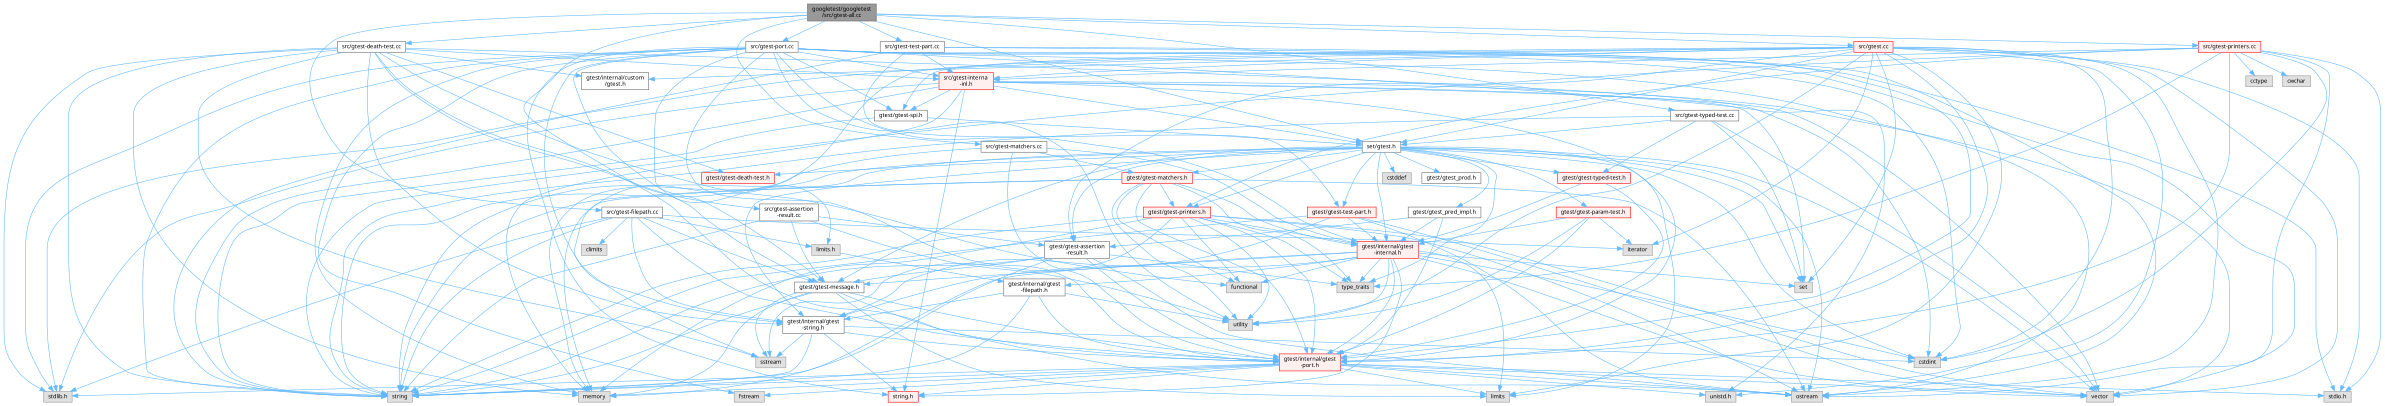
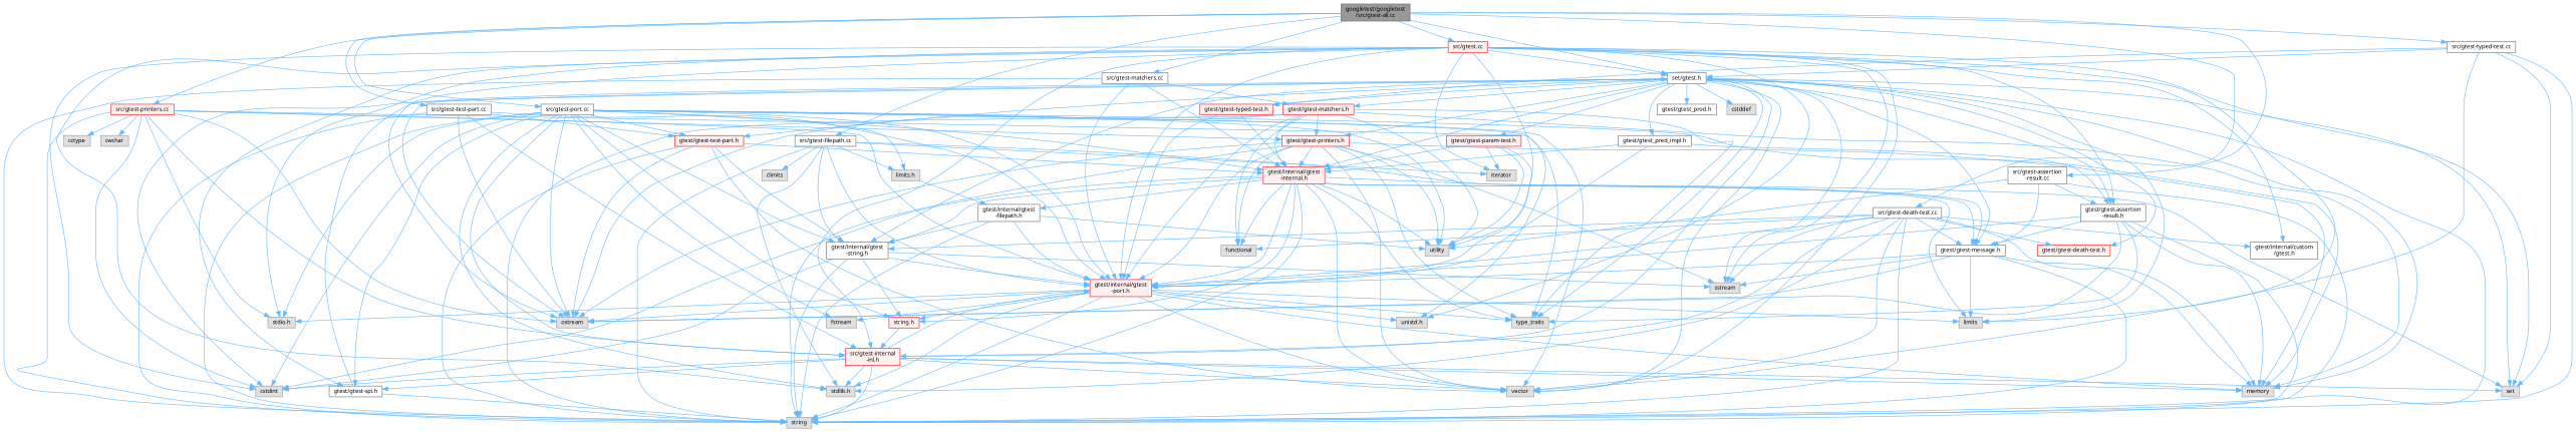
  digraph {
    fontname="Noto Sans"
    node [color=grey60 fillcolor="#E0E0E0" fontname="Noto Sans" fontsize=10 shape=box style=filled]
    edge [color=steelblue1 fontname="Noto Sans" fontsize=10 labelfontname=Helvetica labelfontsize=10 style=solid]
    n1 [color=gray40 fillcolor=grey60 fontcolor=black height=0.2 label="googletest/googletest\l/src/gtest-all.cc" width=0.4]
    n2 [color=grey40 fillcolor=white height=0.2 label="set/gtest.h" width=0.4]
    n3 [color=grey40 fillcolor=white height=0.2 label="src/gtest-assertion\l-result.cc" width=0.4]
    n4 [color=grey40 fillcolor=white height=0.2 label="src/gtest-death-test.cc" width=0.4]
    n5 [color=grey40 fillcolor=white height=0.2 label="src/gtest-filepath.cc" width=0.4]
    n6 [color=grey40 fillcolor=white height=0.2 label="src/gtest-matchers.cc" width=0.4]
    n7 [color=grey40 fillcolor=white height=0.2 label="src/gtest-port.cc" width=0.4]
    n8 [color=red fillcolor="#FFF0F0" height=0.2 label="src/gtest-printers.cc" width=0.4]
    n9 [color=grey40 fillcolor=white height=0.2 label="src/gtest-test-part.cc" width=0.4]
    n10 [color=grey40 fillcolor=white height=0.2 label="src/gtest-typed-test.cc" width=0.4]
    n11 [color=red fillcolor="#FFF0F0" height=0.2 label="src/gtest.cc" width=0.4]
    n12 [height=0.2 label=cstddef width=0.4]
    n13 [height=0.2 label=cstdint width=0.4]
    n14 [height=0.2 label=limits width=0.4]
    n15 [height=0.2 label=memory width=0.4]
    n16 [height=0.2 label=ostream width=0.4]
    n17 [height=0.2 label=set width=0.4]
    n18 [height=0.2 label=sstream width=0.4]
    n19 [height=0.2 label=string width=0.4]
    n20 [height=0.2 label=type_traits width=0.4]
    n21 [height=0.2 label=vector width=0.4]
    n22 [color=grey40 fillcolor=white height=0.2 label="gtest/gtest-assertion\l-result.h" width=0.4]
    n23 [color=grey40 fillcolor=white height=0.2 label="gtest/gtest-message.h" width=0.4]
    n24 [color=red fillcolor="#FFF0F0" height=0.2 label="gtest/gtest-death-test.h" width=0.4]
    n25 [color=red fillcolor="#FFF0F0" height=0.2 label="gtest/gtest-matchers.h" width=0.4]
    n26 [color=red fillcolor="#FFF0F0" height=0.2 label="gtest/gtest-printers.h" width=0.4]
    n27 [color=red fillcolor="#FFF0F0" height=0.2 label="gtest/internal/gtest\l-internal.h" width=0.4]
    n28 [color=grey40 fillcolor=white height=0.2 label="gtest/internal/gtest\l-string.h" width=0.4]
    n29 [color=red fillcolor="#FFF0F0" height=0.2 label="gtest/gtest-param-test.h" width=0.4]
    n30 [color=red fillcolor="#FFF0F0" height=0.2 label="gtest/gtest-test-part.h" width=0.4]
    n31 [color=red fillcolor="#FFF0F0" height=0.2 label="gtest/gtest-typed-test.h" width=0.4]
    n32 [color=grey40 fillcolor=white height=0.2 label="gtest/gtest_pred_impl.h" width=0.4]
    n33 [color=grey40 fillcolor=white height=0.2 label="gtest/gtest_prod.h" width=0.4]
    n34 [height=0.2 label=utility width=0.4]
    n35 [color=red fillcolor="#FFF0F0" height=0.2 label="gtest/internal/gtest\l-port.h" width=0.4]
    n36 [height=0.2 label="stdlib.h" width=0.4]
    n37 [height=0.2 label=functional width=0.4]
    n38 [color=grey40 fillcolor=white height=0.2 label="gtest/internal/custom\l/gtest.h" width=0.4]
    n39 [color=red fillcolor="#FFF0F0" height=0.2 label="src/gtest-internal\l-inl.h" width=0.4]
    n40 [height=0.2 label=iterator width=0.4]
    n41 [height=0.2 label="limits.h" width=0.4]
    n42 [height=0.2 label=climits width=0.4]
    n43 [height=0.2 label="stdio.h" width=0.4]
    n44 [color=red fillcolor="#FFF0F0" height=0.2 label="string.h" width=0.4]
    n45 [height=0.2 label="unistd.h" width=0.4]
    n46 [color=grey40 fillcolor=white height=0.2 label="gtest/gtest-spi.h" width=0.4]
    n47 [height=0.2 label=fstream width=0.4]
    n48 [height=0.2 label=cctype width=0.4]
    n49 [height=0.2 label=cwchar width=0.4]
    n50 [color=grey40 fillcolor=white height=0.2 label="gtest/internal/gtest\l-filepath.h" width=0.4]
    n1 -> n2
    n1 -> n3
    n1 -> n4
    n1 -> n5
    n1 -> n6
    n1 -> n7
    n1 -> n8
    n1 -> n9
    n1 -> n10
    n1 -> n11
    n2 -> n12
    n2 -> n13
    n2 -> n14
    n2 -> n15
    n2 -> n16
    n2 -> n17
+   n2 -> n18
    n2 -> n19
    n2 -> n20
    n2 -> n21
    n2 -> n22
    n2 -> n23
    n2 -> n24
    n2 -> n25
    n2 -> n26
    n2 -> n27
    n2 -> n28
    n2 -> n29
    n2 -> n30
    n2 -> n31
    n2 -> n32
    n2 -> n33
    n3 -> n19
    n3 -> n22
    n3 -> n23
    n3 -> n34
    n4 -> n15
    n4 -> n18
    n4 -> n19
    n4 -> n21
    n4 -> n23
    n4 -> n24
    n4 -> n28
    n4 -> n35
    n4 -> n36
    n4 -> n37
    n4 -> n38
    n4 -> n39
    n5 -> n19
    n5 -> n23
    n5 -> n28
    n5 -> n35
    n5 -> n36
    n5 -> n40
    n5 -> n41
    n5 -> n42
    n6 -> n19
    n6 -> n25
    n6 -> n27
    n6 -> n35
    n7 -> n13
    n7 -> n15
    n7 -> n16
    n7 -> n19
    n7 -> n21
-   n7 -> n23
+   n7 -> n30
    n7 -> n27
    n7 -> n28
    n7 -> n34
    n7 -> n35
    n7 -> n36
    n7 -> n39
    n7 -> n41
    n7 -> n43
    n7 -> n44
    n7 -> n45
    n7 -> n46
    n7 -> n47
    n8 -> n13
    n8 -> n16
    n8 -> n19
    n8 -> n20
    n8 -> n26
    n8 -> n35
    n8 -> n39
    n8 -> n43
    n8 -> n48
    n8 -> n49
    n9 -> n16
    n9 -> n19
    n9 -> n30
    n9 -> n35
    n9 -> n39
    n10 -> n2
    n10 -> n17
    n10 -> n19
    n10 -> n21
    n10 -> n31
    n11 -> n2
    n11 -> n13
    n11 -> n14
    n11 -> n16
    n11 -> n17
    n11 -> n18
    n11 -> n21
    n11 -> n22
    n11 -> n34
    n11 -> n35
    n11 -> n36
    n11 -> n38
    n11 -> n39
    n11 -> n40
    n11 -> n43
    n11 -> n45
    n11 -> n46
    n22 -> n15
    n22 -> n16
    n22 -> n19
    n22 -> n20
    n22 -> n23
    n22 -> n35
    n23 -> n14
    n23 -> n15
    n23 -> n16
    n23 -> n18
    n23 -> n19
    n23 -> n35
    n25 -> n15
    n25 -> n16
    n25 -> n19
    n25 -> n20
    n25 -> n26
    n25 -> n27
    n25 -> n34
    n25 -> n35
    n25 -> n37
    n26 -> n15
    n26 -> n16
    n26 -> n18
    n26 -> n19
    n26 -> n20
    n26 -> n21
    n26 -> n27
    n26 -> n34
    n26 -> n35
    n26 -> n37
    n27 -> n13
    n27 -> n14
    n27 -> n17
    n27 -> n19
    n27 -> n20
    n27 -> n21
    n27 -> n23
    n27 -> n28
    n27 -> n34
    n27 -> n35
    n27 -> n37
    n27 -> n44
    n27 -> n50
    n28 -> n13
    n28 -> n18
    n28 -> n19
    n28 -> n35
    n28 -> n44
    n29 -> n27
    n29 -> n34
    n29 -> n35
    n29 -> n40
    n30 -> n16
    n30 -> n19
    n30 -> n21
    n30 -> n27
    n30 -> n28
    n31 -> n27
    n31 -> n35
    n32 -> n22
    n32 -> n27
    n32 -> n35
    n35 -> n14
    n35 -> n15
    n35 -> n16
    n35 -> n19
+   n35 -> n20
    n35 -> n21
    n35 -> n36
    n35 -> n43
    n35 -> n44
    n35 -> n45
    n35 -> n47
    n39 -> n2
    n39 -> n13
    n39 -> n15
    n39 -> n17
    n39 -> n19
    n39 -> n21
    n39 -> n35
    n39 -> n36
-   n39 -> n44
+   n44 -> n39
    n39 -> n46
    n41 -> n50
    n46 -> n2
    n46 -> n19
    n50 -> n19
    n50 -> n28
    n50 -> n34
    n50 -> n35
  }
